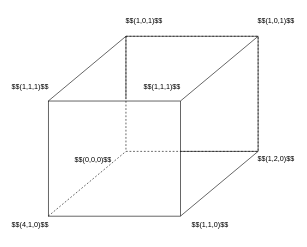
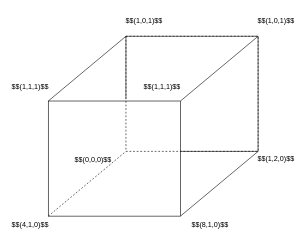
  <mxCell id="0" />
  <mxCell id="1" parent="0" />
  <mxCell id="2" value="" style="group" vertex="1" connectable="0" parent="1"><mxGeometry x="20" y="20" width="470" height="370" as="geometry" /></mxCell>
  <mxCell id="3" value="" style="group" vertex="1" connectable="0" parent="2"><mxGeometry x="60" y="40" width="350" height="300" as="geometry" /></mxCell>
  <mxCell id="4" style="rounded=0;orthogonalLoop=1;jettySize=auto;html=1;exitX=0;exitY=0;exitDx=0;exitDy=0;entryX=0;entryY=0;entryDx=0;entryDy=0;endArrow=none;endFill=0;" edge="1" parent="3" source="5" target="7"><mxGeometry relative="1" as="geometry" /></mxCell>
  <mxCell id="5" value="" style="whiteSpace=wrap;html=1;fillColor=none;" vertex="1" parent="3"><mxGeometry y="108" width="220.472" height="192" as="geometry" /></mxCell>
  <mxCell id="6" value="" style="group" vertex="1" connectable="0" parent="3"><mxGeometry x="129.528" width="220.472" height="192" as="geometry" /></mxCell>
  <mxCell id="7" value="" style="whiteSpace=wrap;html=1;fillColor=none;dashed=1;strokeColor=default;" vertex="1" parent="6"><mxGeometry width="220.472" height="192" as="geometry" /></mxCell>
  <mxCell id="8" value="" style="edgeStyle=none;orthogonalLoop=1;jettySize=auto;html=1;rounded=0;endArrow=none;endFill=0;entryX=1;entryY=0;entryDx=0;entryDy=0;" edge="1" parent="6" target="7"><mxGeometry width="80" relative="1" as="geometry"><mxPoint as="sourcePoint" /><mxPoint x="110.236" as="targetPoint" /><Array as="points" /></mxGeometry></mxCell>
  <mxCell id="9" value="" style="edgeStyle=none;orthogonalLoop=1;jettySize=auto;html=1;rounded=0;exitX=0;exitY=0;exitDx=0;exitDy=0;entryX=0;entryY=0.543;entryDx=0;entryDy=0;entryPerimeter=0;endArrow=none;endFill=0;" edge="1" parent="6" source="7" target="7"><mxGeometry width="80" relative="1" as="geometry"><mxPoint x="146.063" y="180" as="sourcePoint" /><mxPoint x="256.299" y="180" as="targetPoint" /><Array as="points" /></mxGeometry></mxCell>
  <mxCell id="10" value="" style="edgeStyle=none;orthogonalLoop=1;jettySize=auto;html=1;rounded=0;exitX=1;exitY=0;exitDx=0;exitDy=0;entryX=1;entryY=1;entryDx=0;entryDy=0;endArrow=none;endFill=0;" edge="1" parent="6" source="7" target="7"><mxGeometry width="100" relative="1" as="geometry"><mxPoint x="77.165" y="180" as="sourcePoint" /><mxPoint x="214.961" y="180" as="targetPoint" /><Array as="points" /></mxGeometry></mxCell>
  <mxCell id="11" value="" style="edgeStyle=none;orthogonalLoop=1;jettySize=auto;html=1;rounded=0;exitX=1;exitY=1;exitDx=0;exitDy=0;entryX=0.412;entryY=1;entryDx=0;entryDy=0;entryPerimeter=0;endArrow=none;endFill=0;" edge="1" parent="6" source="7" target="7"><mxGeometry width="100" relative="1" as="geometry"><mxPoint x="77.165" y="180" as="sourcePoint" /><mxPoint x="214.961" y="180" as="targetPoint" /><Array as="points" /></mxGeometry></mxCell>
  <mxCell id="12" style="rounded=0;orthogonalLoop=1;jettySize=auto;html=1;exitX=0;exitY=0;exitDx=0;exitDy=0;entryX=0;entryY=0;entryDx=0;entryDy=0;endArrow=none;endFill=0;" edge="1" parent="6"><mxGeometry relative="1" as="geometry"><mxPoint x="90.945" y="108" as="sourcePoint" /><mxPoint x="220.472" as="targetPoint" /></mxGeometry></mxCell>
  <mxCell id="13" value="&lt;div&gt;$$(1,1,1)$$&lt;/div&gt;" style="text;strokeColor=none;align=center;fillColor=none;html=1;verticalAlign=middle;whiteSpace=wrap;rounded=0;" vertex="1" parent="6"><mxGeometry x="30.472" y="70" width="60" height="30" as="geometry" /></mxCell>
  <mxCell id="14" style="rounded=0;orthogonalLoop=1;jettySize=auto;html=1;exitX=0;exitY=0;exitDx=0;exitDy=0;entryX=0;entryY=0;entryDx=0;entryDy=0;endArrow=none;endFill=0;" edge="1" parent="3"><mxGeometry relative="1" as="geometry"><mxPoint x="220.472" y="300" as="sourcePoint" /><mxPoint x="350.0" y="192" as="targetPoint" /></mxGeometry></mxCell>
  <mxCell id="15" style="rounded=0;orthogonalLoop=1;jettySize=auto;html=1;exitX=0;exitY=0;exitDx=0;exitDy=0;entryX=0;entryY=0;entryDx=0;entryDy=0;endArrow=none;endFill=0;dashed=1;" edge="1" parent="3"><mxGeometry relative="1" as="geometry"><mxPoint y="300" as="sourcePoint" /><mxPoint x="129.528" y="192" as="targetPoint" /></mxGeometry></mxCell>
  <mxCell id="16" value="$$(0,0,0)$$" style="text;strokeColor=none;align=center;fillColor=none;html=1;verticalAlign=middle;whiteSpace=wrap;rounded=0;" vertex="1" parent="3"><mxGeometry x="44.53" y="192" width="60" height="30" as="geometry" /></mxCell>
  <mxCell id="17" value="$$(1,2,0)$$" style="text;strokeColor=none;align=center;fillColor=none;html=1;verticalAlign=middle;whiteSpace=wrap;rounded=0;" vertex="1" parent="2"><mxGeometry x="410" y="230" width="60" height="30" as="geometry" /></mxCell>
  <mxCell id="18" value="$$(4,1,0)$$" style="text;strokeColor=none;align=center;fillColor=none;html=1;verticalAlign=middle;whiteSpace=wrap;rounded=0;" vertex="1" parent="2"><mxGeometry y="340" width="60" height="30" as="geometry" /></mxCell>
- <mxCell id="19" value="&lt;div&gt;$$(1,1,0)$$&lt;/div&gt;" style="text;strokeColor=none;align=center;fillColor=none;html=1;verticalAlign=middle;whiteSpace=wrap;rounded=0;" vertex="1" parent="2"><mxGeometry x="300" y="340" width="60" height="30" as="geometry" /></mxCell>
+ <mxCell id="19" value="&lt;div&gt;$$(8,1,0)$$&lt;/div&gt;" style="text;strokeColor=none;align=center;fillColor=none;html=1;verticalAlign=middle;whiteSpace=wrap;rounded=0;" vertex="1" parent="2"><mxGeometry x="300" y="340" width="60" height="30" as="geometry" /></mxCell>
  <mxCell id="20" value="&lt;div&gt;$$(1,1,1)$$&lt;/div&gt;" style="text;strokeColor=none;align=center;fillColor=none;html=1;verticalAlign=middle;whiteSpace=wrap;rounded=0;" vertex="1" parent="2"><mxGeometry y="110" width="60" height="30" as="geometry" /></mxCell>
  <mxCell id="21" value="&lt;div&gt;$$(1,0,1)$$&lt;/div&gt;" style="text;strokeColor=none;align=center;fillColor=none;html=1;verticalAlign=middle;whiteSpace=wrap;rounded=0;" vertex="1" parent="2"><mxGeometry x="410" width="60" height="30" as="geometry" /></mxCell>
  <mxCell id="22" value="&lt;div&gt;$$(1,0,1)$$&lt;/div&gt;" style="text;strokeColor=none;align=center;fillColor=none;html=1;verticalAlign=middle;whiteSpace=wrap;rounded=0;" vertex="1" parent="2"><mxGeometry x="190" width="60" height="30" as="geometry" /></mxCell>
